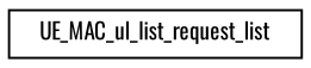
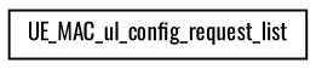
  digraph {
    rankdir=LR
    fontname=Oswald
-   n1 [color=black fillcolor=white fontname=Oswald fontsize=10 height=0.2 label=UE_MAC_ul_list_request_list shape=record style=filled width=0.4]
+   n1 [color=black fillcolor=white fontname=Oswald fontsize=10 height=0.2 label=UE_MAC_ul_config_request_list shape=record style=filled width=0.4]
  }
